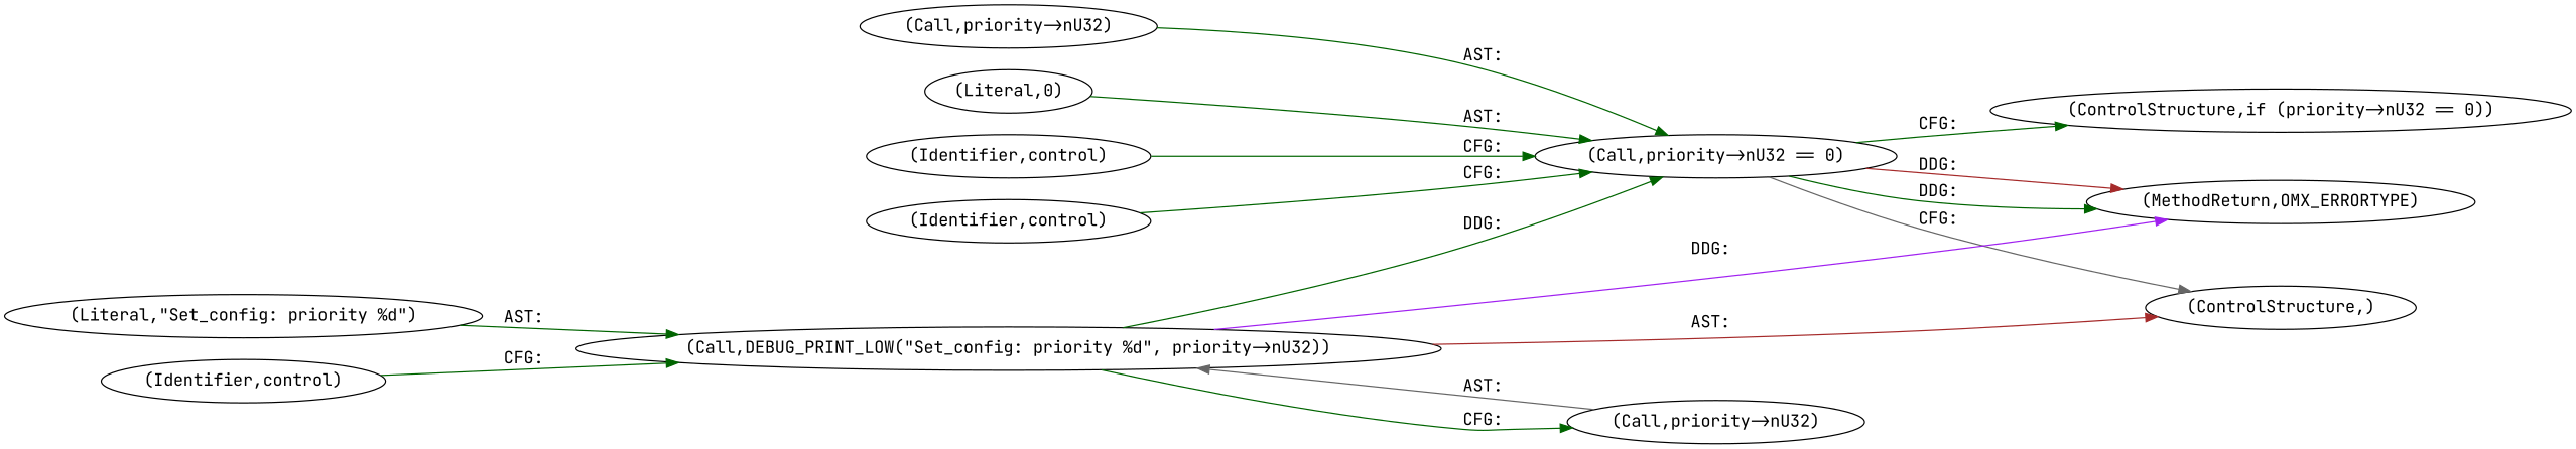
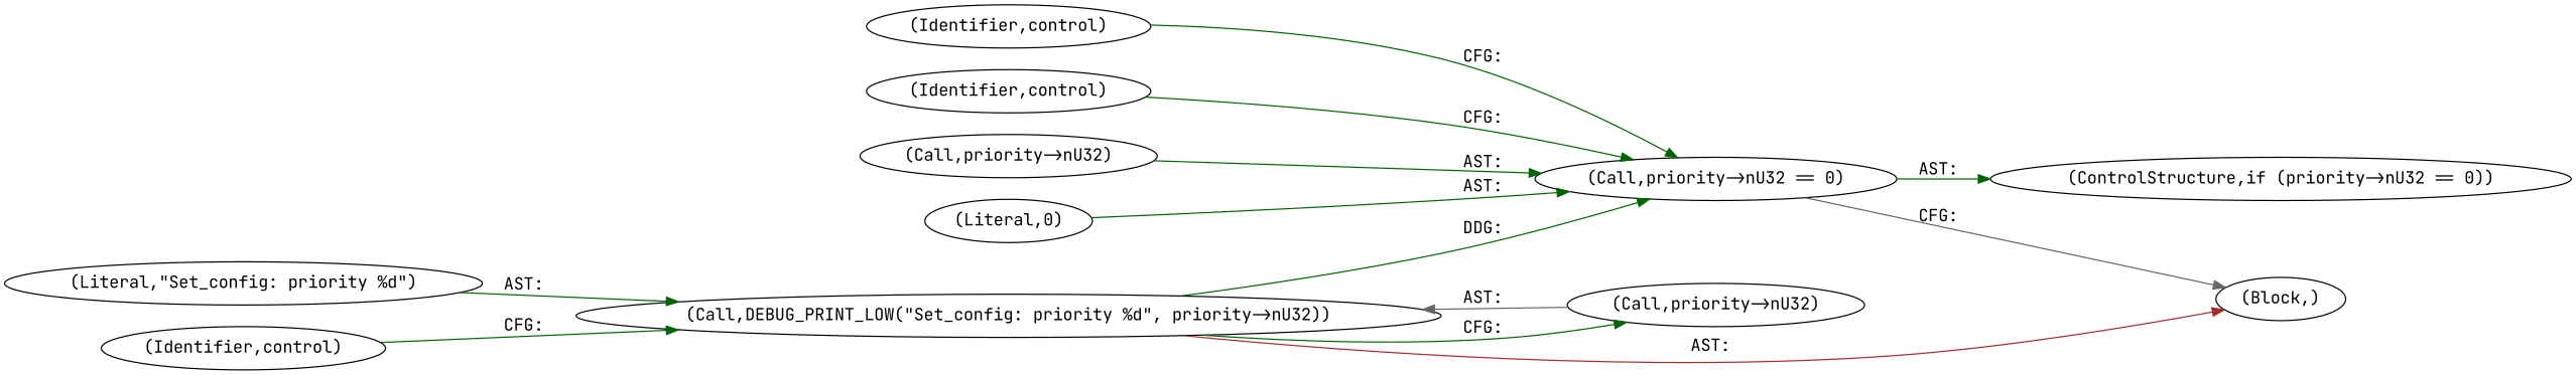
  digraph {
    fontname="JetBrains Mono"
    rankdir=LR
    node [fontname="JetBrains Mono"]
    edge [color=darkgreen fontname="JetBrains Mono"]
    n1 [label="(Call,priority->nU32 == 0)"]
    n2 [label="(ControlStructure,if (priority->nU32 == 0))"]
-   n3 [label="(MethodReturn,OMX_ERRORTYPE)"]
-   n4 [label="(ControlStructure,)"]
+   n4 [label="(Block,)"]
    n5 [label="(Literal,0)"]
    n6 [label="(Call,DEBUG_PRINT_LOW(\"Set_config: priority %d\", priority->nU32))"]
    n7 [label="(Call,priority->nU32)"]
    n8 [label="(Identifier,control)"]
    n9 [label="(Literal,\"Set_config: priority %d\")"]
    n10 [label="(Identifier,control)"]
    n11 [label="(Identifier,control)"]
    n12 [label="(Call,priority->nU32)"]
-   n1 -> n2 [label="CFG: "]
-   n1 -> n3 [label="DDG: "]
-   n1 -> n3 [color=brown label="DDG: "]
+   n1 -> n2 [label="AST: "]
    n1 -> n4 [color=gray40 label="CFG: "]
    n5 -> n1 [label="AST: "]
    n6 -> n1 [label="DDG: "]
-   n6 -> n3 [color=purple label="DDG: "]
    n6 -> n4 [color=brown label="AST: "]
    n6 -> n7 [label="CFG: "]
    n7 -> n6 [color=gray40 label="AST: "]
    n8 -> n1 [label="CFG: "]
    n9 -> n6 [label="AST: "]
    n10 -> n1 [label="CFG: "]
    n11 -> n6 [label="CFG: "]
    n12 -> n1 [label="AST: "]
  }
